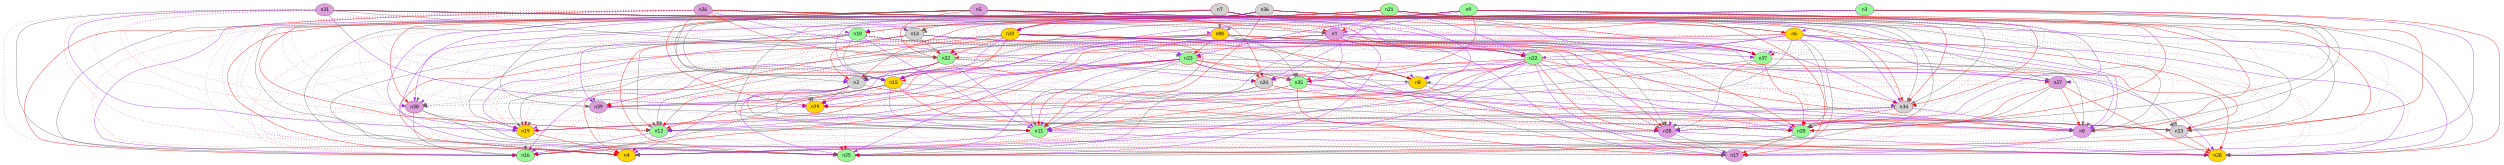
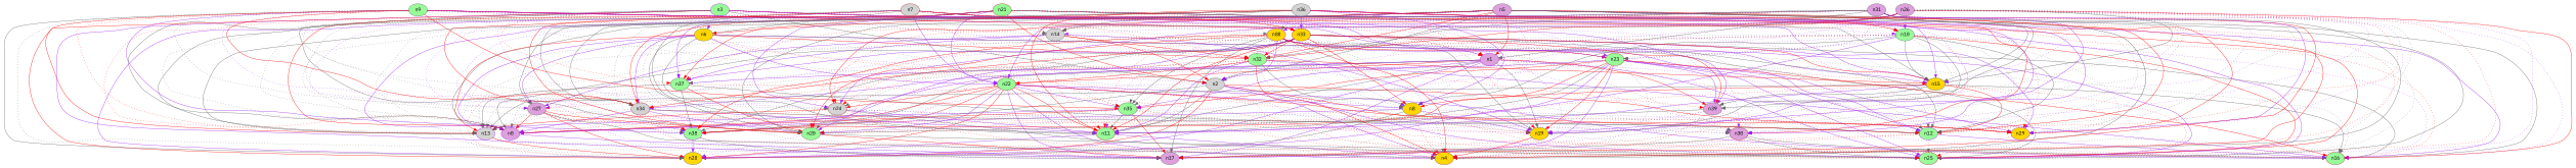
  digraph {
    fontname="IBM Plex Mono"
    node [color=gray40 fillcolor=palegreen fontname="IBM Plex Mono" style=filled]
    edge [color=gray40 fontname="IBM Plex Mono" style=solid]
    n0 [color=purple fillcolor=plum]
    n17 [fillcolor=plum]
    n1 [color=purple fillcolor=plum]
    n8 [fillcolor=gold]
    n11 [color=brown]
    n12 [color=purple]
    n19 [fillcolor=gold]
    n22 [color=brown]
    n25 [color=brown]
    n28 [fillcolor=gold]
    n29 [color=purple fillcolor=gold]
    n30 [color=brown fillcolor=plum]
    n34 [color=brown fillcolor=lightgrey]
    n35
    n37
-   n38 [color=purple fillcolor=plum]
+   n38 [color=purple]
    n39 [fillcolor=plum]
    n4 [color=brown fillcolor=gold]
    n20
    n16 [color=brown]
    n24 [color=brown fillcolor=lightgrey]
    n13 [color=purple fillcolor=lightgrey]
    n2 [fillcolor=lightgrey]
    n3 [color=purple]
    n6 [fillcolor=gold]
    n15 [fillcolor=gold]
    n23 [color=brown]
    n32
    n27 [fillcolor=plum]
    n5 [fillcolor=plum]
    n10
    n14 [fillcolor=lightgrey]
    n18 [color=purple fillcolor=gold label=n88]
    n7 [color=brown fillcolor=lightgrey]
    n33 [color=brown fillcolor=gold]
    n9
    n21 [color=brown]
    n26 [fillcolor=plum]
    n31 [fillcolor=plum]
    n36 [fillcolor=lightgrey]
    n0 -> n17 [color=purple]
    n1 -> n17 [color=purple]
    n1 -> n8 [color=purple style=dotted]
    n1 -> n11
    n1 -> n12 [style=dotted]
    n1 -> n19
    n1 -> n22 [color=red]
    n1 -> n25 [color=purple]
    n1 -> n28 [color=purple]
    n1 -> n29 [color=purple style=dotted]
    n1 -> n30 [color=purple style=dotted]
    n1 -> n34 [color=purple]
    n1 -> n35 [color=purple]
    n1 -> n37 [color=purple]
    n1 -> n38
    n1 -> n39 [color=red]
    n8 -> n0 [color=purple]
-   n8 -> n34 [style=dotted]
+   n8 -> n17 [style=dotted]
    n8 -> n19 [color=purple]
    n8 -> n28
    n8 -> n29 [color=purple style=dotted]
    n8 -> n4 [color=red style=dotted]
    n8 -> n20 [style=dotted]
    n8 -> n16 [color=red style=dotted]
    n11 -> n28 [color=purple]
    n11 -> n4 [color=purple]
    n12 -> n17 [color=red style=dotted]
    n12 -> n25 [style=dotted]
    n12 -> n4 [color=red style=dotted]
    n12 -> n16 [color=purple]
    n19 -> n28 [color=red style=dotted]
    n19 -> n4 [color=red]
    n19 -> n16 [style=dotted]
    n22 -> n0 [color=red]
    n22 -> n17 [color=purple]
    n22 -> n8 [color=purple]
    n22 -> n11 [color=red]
    n22 -> n25 [color=red style=dotted]
    n22 -> n28 [color=red]
    n22 -> n29 [color=red]
    n22 -> n30 [color=purple style=dotted]
    n22 -> n34 [color=purple style=dotted]
    n22 -> n35 [color=purple]
    n22 -> n38 [color=red]
    n22 -> n4 [color=purple]
    n22 -> n20 [color=purple]
    n22 -> n16 [color=purple]
    n22 -> n24 [color=red]
    n29 -> n25 [color=red style=dotted]
    n30 -> n17
    n30 -> n25
    n30 -> n4 [color=purple style=dotted]
    n30 -> n16
    n34 -> n0 [color=purple]
    n34 -> n17 [style=dotted]
    n34 -> n11 [color=purple]
    n34 -> n12
    n34 -> n19 [color=red style=dotted]
    n34 -> n38 [color=red style=dotted]
    n34 -> n20 [color=purple]
    n34 -> n13 [style=dotted]
    n35 -> n0 [color=red]
    n35 -> n17 [color=red]
    n35 -> n11
    n35 -> n25 [style=dotted]
    n35 -> n29 [style=dotted]
    n35 -> n38 [color=red style=dotted]
    n35 -> n4 [color=red style=dotted]
    n35 -> n20 [style=dotted]
    n35 -> n16 [color=red style=dotted]
    n35 -> n13 [color=purple]
    n37 -> n12
    n37 -> n25 [color=red style=dotted]
    n37 -> n28 [color=red style=dotted]
    n37 -> n38
    n37 -> n4 [style=dotted]
    n37 -> n20 [color=red]
    n37 -> n13
    n38 -> n17
    n38 -> n28 [color=purple]
    n38 -> n4 [color=purple style=dotted]
    n39 -> n11 [color=purple style=dotted]
    n39 -> n19 [color=purple style=dotted]
    n39 -> n25 [color=purple style=dotted]
    n39 -> n4 [color=red style=dotted]
    n39 -> n20
    n39 -> n16 [color=purple style=dotted]
    n20 -> n17 [color=red]
    n20 -> n25
    n20 -> n28 [color=purple style=dotted]
    n24 -> n0 [color=red style=dotted]
    n24 -> n17 [color=red style=dotted]
    n24 -> n11 [color=purple]
    n24 -> n19 [color=purple style=dotted]
    n24 -> n25
    n24 -> n30 [style=dotted]
    n24 -> n4 [color=red style=dotted]
    n24 -> n20 [style=dotted]
    n24 -> n13 [color=red]
    n13 -> n17 [style=dotted]
    n13 -> n28 [color=red]
    n13 -> n16 [style=dotted]
    n2 -> n0 [color=purple style=dotted]
    n2 -> n11
    n2 -> n12 [color=red]
    n2 -> n25 [color=purple]
    n2 -> n28 [color=red]
    n2 -> n29 [color=red]
    n2 -> n38
    n2 -> n4 [color=purple]
    n3 -> n0
    n3 -> n17 [color=purple]
    n3 -> n8 [style=dotted]
    n3 -> n12 [color=red style=dotted]
    n3 -> n25 [color=red]
    n3 -> n28 [color=red]
    n3 -> n34 [style=dotted]
    n3 -> n37 [color=red style=dotted]
    n3 -> n39 [color=purple]
    n3 -> n20
    n3 -> n24 [color=purple style=dotted]
    n3 -> n2
    n3 -> n6 [color=purple style=dotted]
    n3 -> n15 [color=purple]
    n3 -> n23 [color=red style=dotted]
    n3 -> n32 [color=purple style=dotted]
    n6 -> n0 [color=purple]
    n6 -> n11
    n6 -> n12 [color=purple]
    n6 -> n19 [color=red style=dotted]
    n6 -> n22 [color=purple]
    n6 -> n25
    n6 -> n34 [color=purple]
    n6 -> n37 [color=purple style=dotted]
    n6 -> n20
    n6 -> n13 [color=red]
    n6 -> n2 [color=purple style=dotted]
    n6 -> n32 [color=red]
    n6 -> n27 [color=purple]
    n15 -> n17 [color=purple style=dotted]
    n15 -> n11 [color=purple]
    n15 -> n12 [color=red]
    n15 -> n25 [color=red style=dotted]
    n15 -> n29 [color=red style=dotted]
    n15 -> n38 [color=red]
    n15 -> n39
    n15 -> n20 [color=red style=dotted]
    n15 -> n16
    n15 -> n13
    n23 -> n0 [color=purple]
    n23 -> n17 [color=purple]
    n23 -> n8 [color=red]
    n23 -> n11
    n23 -> n12 [color=purple]
    n23 -> n19 [color=red]
    n23 -> n25 [color=purple]
    n23 -> n28 [color=purple]
    n23 -> n29 [color=purple]
    n23 -> n35 [color=red]
    n23 -> n39 [color=purple]
    n23 -> n4 [style=dotted]
    n23 -> n20 [color=purple style=dotted]
    n23 -> n16 [color=red]
    n23 -> n13 [style=dotted]
    n23 -> n15 [color=red style=dotted]
    n32 -> n8
    n32 -> n11 [color=purple]
    n32 -> n19 [style=dotted]
    n32 -> n30 [style=dotted]
    n32 -> n35 [style=dotted]
    n32 -> n38 [color=purple style=dotted]
    n32 -> n39 [color=red style=dotted]
    n32 -> n4 [color=red]
    n32 -> n20 [color=red style=dotted]
    n32 -> n16 [color=purple]
    n32 -> n24 [style=dotted]
    n32 -> n2 [style=dotted]
    n32 -> n15 [color=red]
    n32 -> n27 [color=red style=dotted]
    n27 -> n0 [color=red]
    n27 -> n17 [color=purple style=dotted]
    n27 -> n25 [color=red style=dotted]
    n27 -> n28 [color=red]
    n27 -> n29 [color=red style=dotted]
    n27 -> n38 [color=red style=dotted]
    n27 -> n4
    n27 -> n20 [color=red]
    n27 -> n13 [style=dotted]
    n5 -> n1 [color=red]
    n5 -> n8 [color=purple style=dotted]
    n5 -> n12 [color=red]
    n5 -> n22 [color=purple]
    n5 -> n25
    n5 -> n28 [color=purple]
    n5 -> n29 [color=red]
    n5 -> n34
    n5 -> n35 [style=dotted]
    n5 -> n38 [color=purple style=dotted]
    n5 -> n39
    n5 -> n4 [color=red style=dotted]
    n5 -> n20
    n5 -> n16
    n5 -> n24 [color=red]
    n5 -> n13 [style=dotted]
    n5 -> n2
    n5 -> n15
    n5 -> n23 [color=purple style=dotted]
    n5 -> n32 [color=red]
    n5 -> n10 [color=purple style=dotted]
    n5 -> n14 [color=red style=dotted]
    n5 -> n18 [color=purple style=dotted]
    n10 -> n0 [style=dotted]
    n10 -> n17 [color=red style=dotted]
    n10 -> n8
    n10 -> n11 [color=purple]
    n10 -> n12
    n10 -> n19
    n10 -> n25 [color=red]
    n10 -> n29 [style=dotted]
    n10 -> n30 [style=dotted]
    n10 -> n35 [color=purple style=dotted]
    n10 -> n37 [style=dotted]
    n10 -> n38 [color=red style=dotted]
    n10 -> n39 [style=dotted]
    n10 -> n16 [color=purple style=dotted]
    n10 -> n2 [color=purple style=dotted]
    n10 -> n15
    n10 -> n23 [color=purple style=dotted]
    n14 -> n11 [color=red style=dotted]
    n14 -> n12 [style=dotted]
    n14 -> n19 [color=purple]
    n14 -> n28 [style=dotted]
    n14 -> n35 [style=dotted]
    n14 -> n37 [color=purple]
    n14 -> n16 [style=dotted]
    n14 -> n24 [color=red style=dotted]
    n14 -> n2 [color=red]
    n14 -> n32 [color=red]
    n14 -> n27 [color=purple]
    n18 -> n0 [style=dotted]
    n18 -> n17
    n18 -> n8 [color=purple style=dotted]
    n18 -> n11 [color=purple style=dotted]
    n18 -> n12 [style=dotted]
    n18 -> n19
    n18 -> n25 [color=purple]
    n18 -> n30 [style=dotted]
    n18 -> n35
    n18 -> n38 [color=red]
    n18 -> n4 [color=red]
    n18 -> n20 [color=red]
    n18 -> n24 [color=red style=dotted]
    n18 -> n13 [style=dotted]
    n18 -> n2 [color=purple]
    n18 -> n15 [color=purple]
    n18 -> n23 [color=red]
    n7 -> n0 [style=dotted]
    n7 -> n11
    n7 -> n12 [style=dotted]
    n7 -> n22 [color=purple]
    n7 -> n30 [color=red]
    n7 -> n34 [color=red]
    n7 -> n35 [color=red style=dotted]
    n7 -> n37 [color=purple]
    n7 -> n38 [style=dotted]
    n7 -> n4 [color=purple style=dotted]
    n7 -> n16 [color=purple]
    n7 -> n13 [color=red style=dotted]
    n7 -> n6
    n7 -> n15 [style=dotted]
    n7 -> n14 [style=dotted]
    n7 -> n18 [style=dotted]
    n7 -> n33 [color=red]
    n33 -> n0
    n33 -> n8 [color=red]
    n33 -> n11 [color=red]
    n33 -> n12
    n33 -> n19 [color=red style=dotted]
    n33 -> n29 [color=purple]
    n33 -> n30 [color=purple style=dotted]
    n33 -> n34 [color=red]
    n33 -> n37 [color=purple]
    n33 -> n38
    n33 -> n39 [color=red]
    n33 -> n4 [style=dotted]
    n33 -> n20 [color=purple]
    n33 -> n16
    n33 -> n2 [style=dotted]
    n33 -> n15 [color=red]
    n33 -> n32 [color=red]
    n33 -> n27 [color=purple style=dotted]
    n9 -> n0 [color=red style=dotted]
    n9 -> n17 [style=dotted]
    n9 -> n1 [color=purple]
    n9 -> n8 [style=dotted]
    n9 -> n11 [color=purple style=dotted]
    n9 -> n19 [color=purple style=dotted]
    n9 -> n25 [color=purple]
    n9 -> n28
    n9 -> n34 [color=red]
    n9 -> n35 [color=red]
    n9 -> n38 [color=purple]
    n9 -> n16 [color=red style=dotted]
    n9 -> n24 [style=dotted]
    n9 -> n13 [color=red]
    n9 -> n2 [style=dotted]
    n9 -> n15 [color=purple style=dotted]
    n9 -> n23 [color=purple]
    n9 -> n27 [style=dotted]
    n9 -> n10 [color=purple style=dotted]
    n9 -> n14 [style=dotted]
    n9 -> n33 [color=red]
    n21 -> n0 [color=red]
    n21 -> n1 [color=red style=dotted]
    n21 -> n22 [color=purple]
    n21 -> n29 [style=dotted]
    n21 -> n30 [color=purple]
    n21 -> n37 [color=red]
    n21 -> n38 [style=dotted]
    n21 -> n4
    n21 -> n20 [color=red]
    n21 -> n24 [color=purple]
    n21 -> n13
    n21 -> n2 [color=red]
+   n21 -> n15
    n21 -> n32 [color=red style=dotted]
    n21 -> n27 [color=purple style=dotted]
    n21 -> n10 [color=red style=dotted]
    n21 -> n33 [color=red style=dotted]
    n26 -> n0
    n26 -> n17 [style=dotted]
    n26 -> n1 [color=purple style=dotted]
    n26 -> n12 [color=red style=dotted]
    n26 -> n19 [style=dotted]
-   n26 -> n22 [color=red]
+   n32 -> n22 [color=red]
    n26 -> n25 [color=purple style=dotted]
    n26 -> n29 [color=purple style=dotted]
    n26 -> n30 [color=purple style=dotted]
    n26 -> n34 [color=red]
    n26 -> n37 [color=red style=dotted]
    n26 -> n38 [style=dotted]
    n26 -> n39 [style=dotted]
    n26 -> n16 [color=red]
    n26 -> n24 [color=purple]
    n26 -> n2 [color=purple style=dotted]
    n26 -> n15
    n26 -> n32 [color=red]
    n26 -> n10 [color=purple style=dotted]
    n26 -> n14 [color=purple style=dotted]
    n31 -> n0 [color=purple]
    n31 -> n17 [color=red]
    n31 -> n1
    n31 -> n11 [color=red style=dotted]
    n31 -> n12 [style=dotted]
    n31 -> n19 [color=purple]
    n31 -> n25 [color=red style=dotted]
    n31 -> n28 [style=dotted]
    n31 -> n29 [color=purple]
    n31 -> n30 [color=purple style=dotted]
    n31 -> n4
    n31 -> n20 [color=red style=dotted]
    n31 -> n16 [color=purple style=dotted]
    n31 -> n15 [color=purple style=dotted]
    n31 -> n23 [style=dotted]
    n31 -> n32
    n31 -> n27
    n31 -> n14 [style=dotted]
    n36 -> n1 [color=red style=dotted]
    n36 -> n8 [color=purple]
    n36 -> n11 [color=red]
    n36 -> n19 [color=purple]
    n36 -> n25 [style=dotted]
    n36 -> n34
    n36 -> n38 [color=purple style=dotted]
    n36 -> n4 [color=red]
    n36 -> n20 [style=dotted]
    n36 -> n13
    n36 -> n6 [color=red]
    n36 -> n15 [color=purple]
    n36 -> n23 [color=purple style=dotted]
    n36 -> n10 [color=red]
    n36 -> n14
    n36 -> n18 [style=dotted]
    n36 -> n33 [color=purple]
  }
